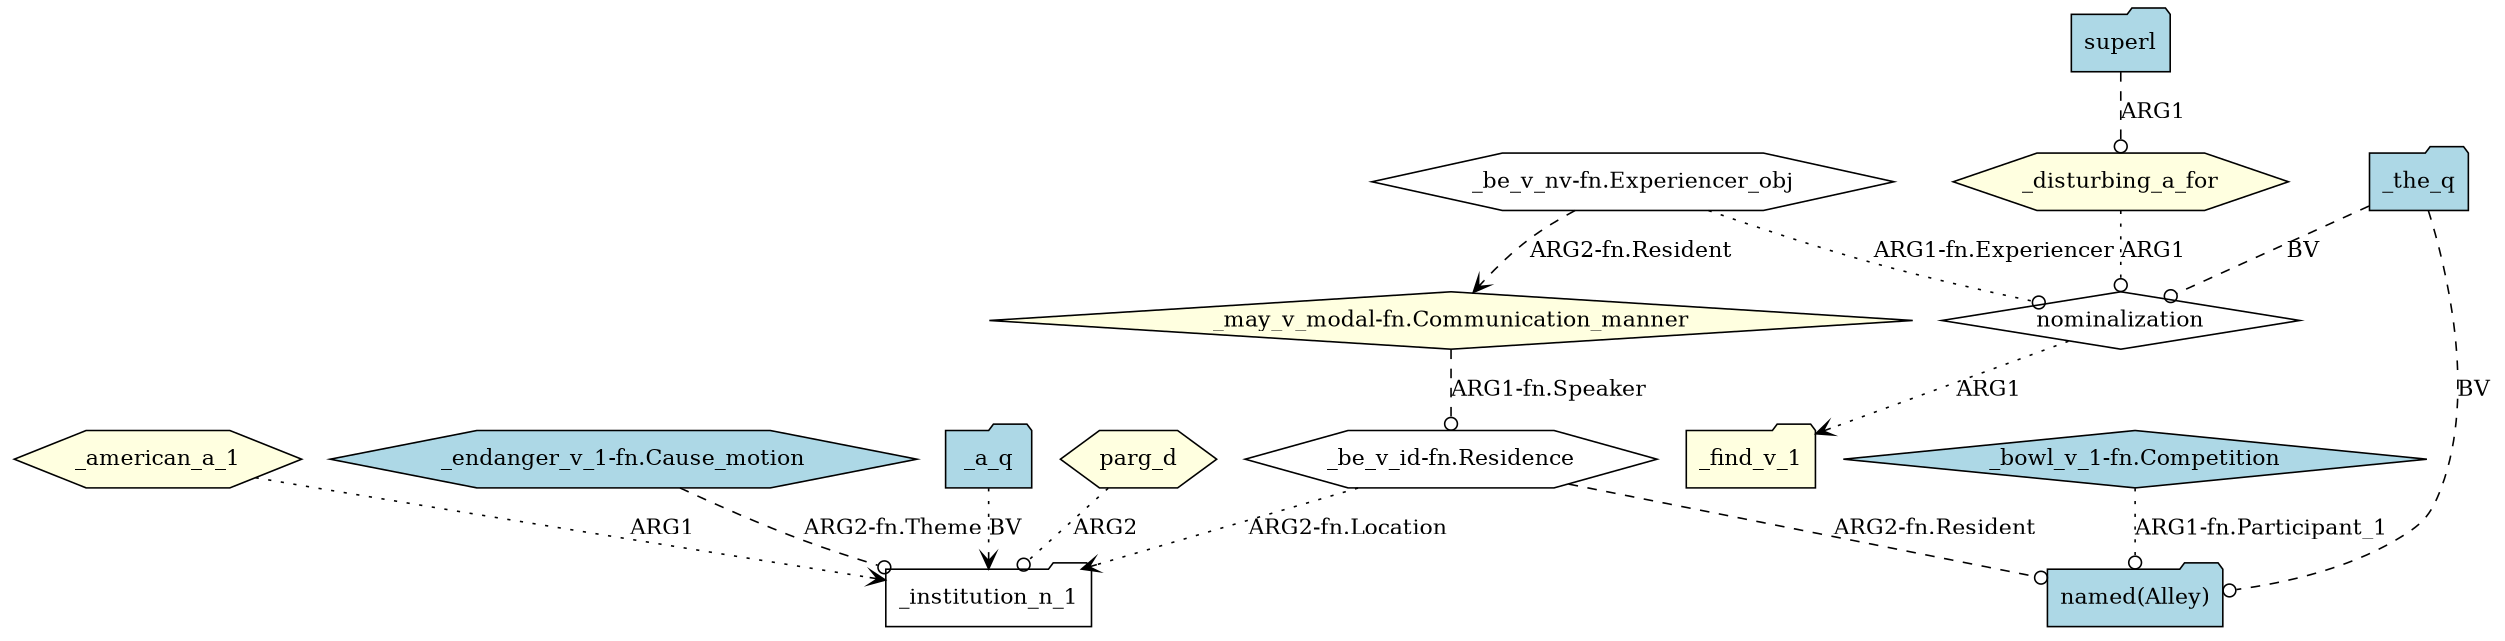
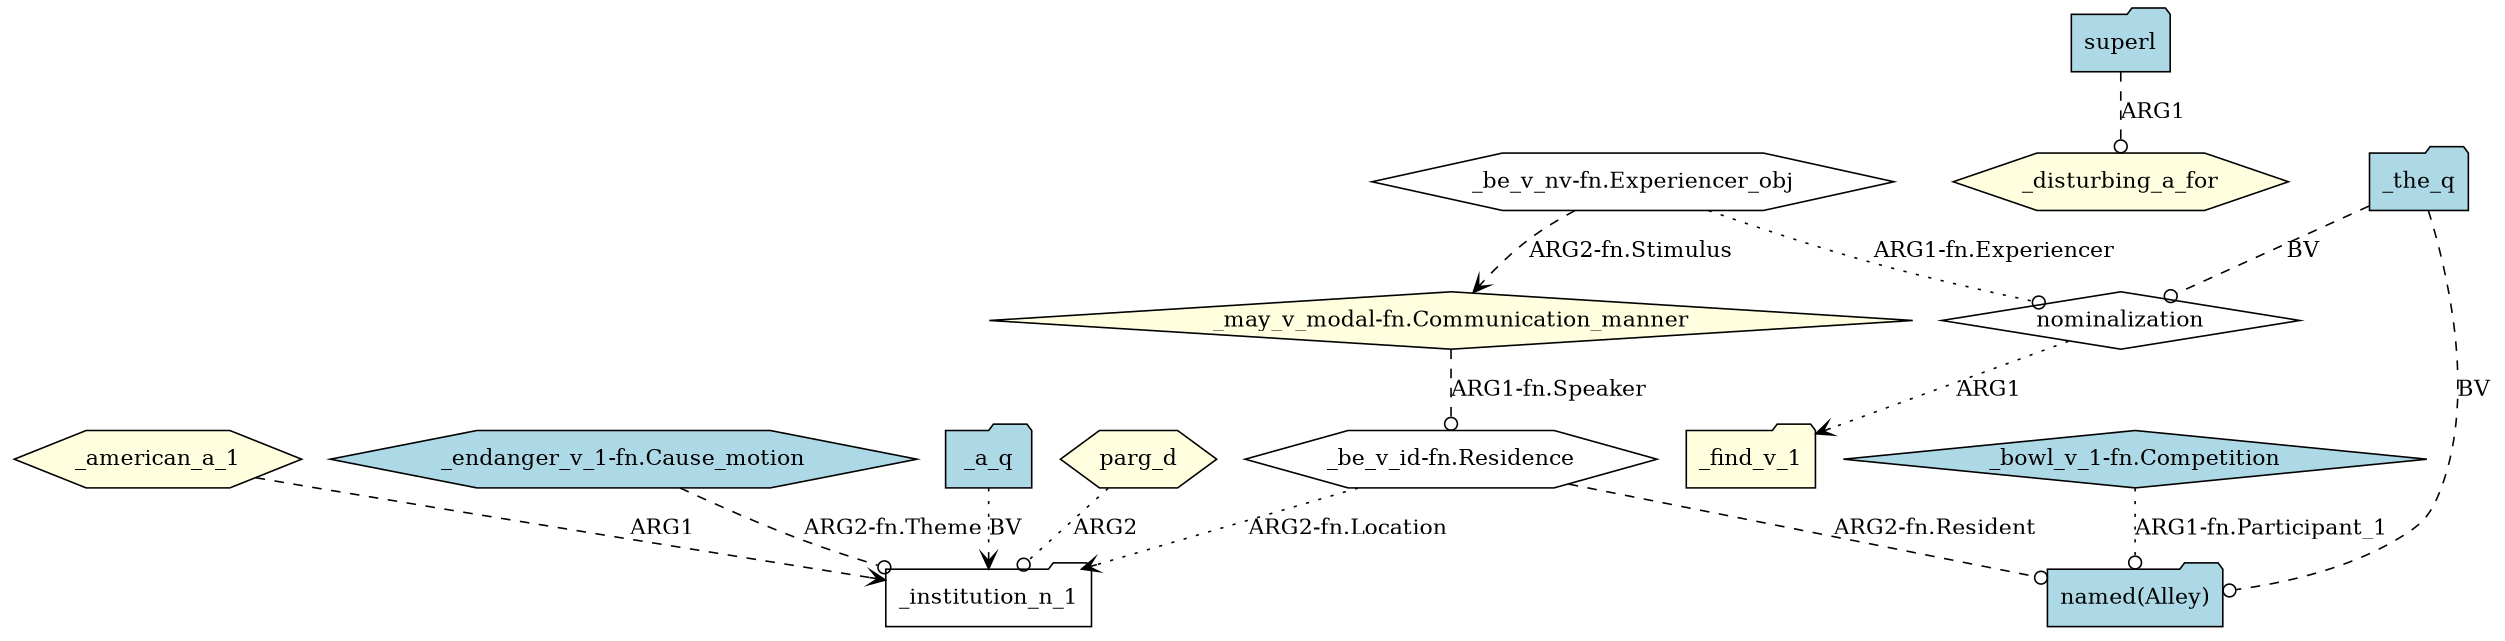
  digraph {
    node [fillcolor=lightblue shape=hexagon style=filled]
    edge [arrowhead=odot style=dotted]
    "_may_v_modal-fn.Communication_manner" [fillcolor=lightyellow shape=diamond]
    "_be_v_id-fn.Residence" [fillcolor=white]
    _institution_n_1 [fillcolor=white shape=folder]
    "named(Alley)" [shape=folder]
    "_endanger_v_1-fn.Cause_motion"
    _the_q [shape=folder]
    nominalization [fillcolor=white shape=diamond]
    _find_v_1 [fillcolor=lightyellow shape=folder]
    superl [shape=folder]
    _disturbing_a_for [fillcolor=lightyellow]
    _a_q [shape=folder]
    "_be_v_nv-fn.Experiencer_obj" [fillcolor=white]
    parg_d [fillcolor=lightyellow]
    _american_a_1 [fillcolor=lightyellow]
    "_bowl_v_1-fn.Competition" [shape=diamond]
    "_may_v_modal-fn.Communication_manner" -> "_be_v_id-fn.Residence" [label="ARG1-fn.Speaker" style=dashed]
    "_be_v_id-fn.Residence" -> _institution_n_1 [arrowhead=vee label="ARG2-fn.Location"]
    "_be_v_id-fn.Residence" -> "named(Alley)" [label="ARG2-fn.Resident" style=dashed]
    "_endanger_v_1-fn.Cause_motion" -> _institution_n_1 [label="ARG2-fn.Theme" style=dashed]
    _the_q -> "named(Alley)" [label=BV style=dashed]
    _the_q -> nominalization [label=BV style=dashed]
    nominalization -> _find_v_1 [arrowhead=vee label=ARG1]
    superl -> _disturbing_a_for [label=ARG1 style=dashed]
-   _disturbing_a_for -> nominalization [label=ARG1]
    _a_q -> _institution_n_1 [arrowhead=vee label=BV]
-   "_be_v_nv-fn.Experiencer_obj" -> "_may_v_modal-fn.Communication_manner" [arrowhead=vee label="ARG2-fn.Resident" style=dashed]
+   "_be_v_nv-fn.Experiencer_obj" -> "_may_v_modal-fn.Communication_manner" [arrowhead=vee label="ARG2-fn.Stimulus" style=dashed]
    "_be_v_nv-fn.Experiencer_obj" -> nominalization [label="ARG1-fn.Experiencer"]
    parg_d -> _institution_n_1 [label=ARG2]
-   _american_a_1 -> _institution_n_1 [arrowhead=vee label=ARG1]
+   _american_a_1 -> _institution_n_1 [arrowhead=vee label=ARG1 style=dashed]
    "_bowl_v_1-fn.Competition" -> "named(Alley)" [label="ARG1-fn.Participant_1"]
  }
